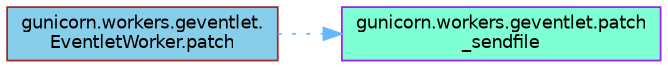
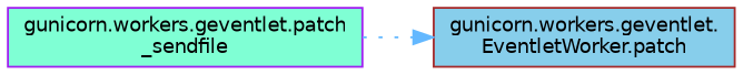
  digraph {
    rankdir=LR
    node [fontname=Helvetica fontsize=10 shape=box style=filled]
    n1 [color=brown fillcolor=skyblue fontcolor=black height=0.2 label="gunicorn.workers.geventlet.\lEventletWorker.patch" width=0.4]
    n2 [color=purple fillcolor=aquamarine height=0.2 label="gunicorn.workers.geventlet.patch\l_sendfile" width=0.4]
-   n1 -> n2 [color=steelblue1 fontname=Helvetica fontsize=10 labelfontname=Helvetica labelfontsize=10 style=dotted]
+   n2 -> n1 [color=steelblue1 fontname=Helvetica fontsize=10 labelfontname=Helvetica labelfontsize=10 style=dotted]
  }
